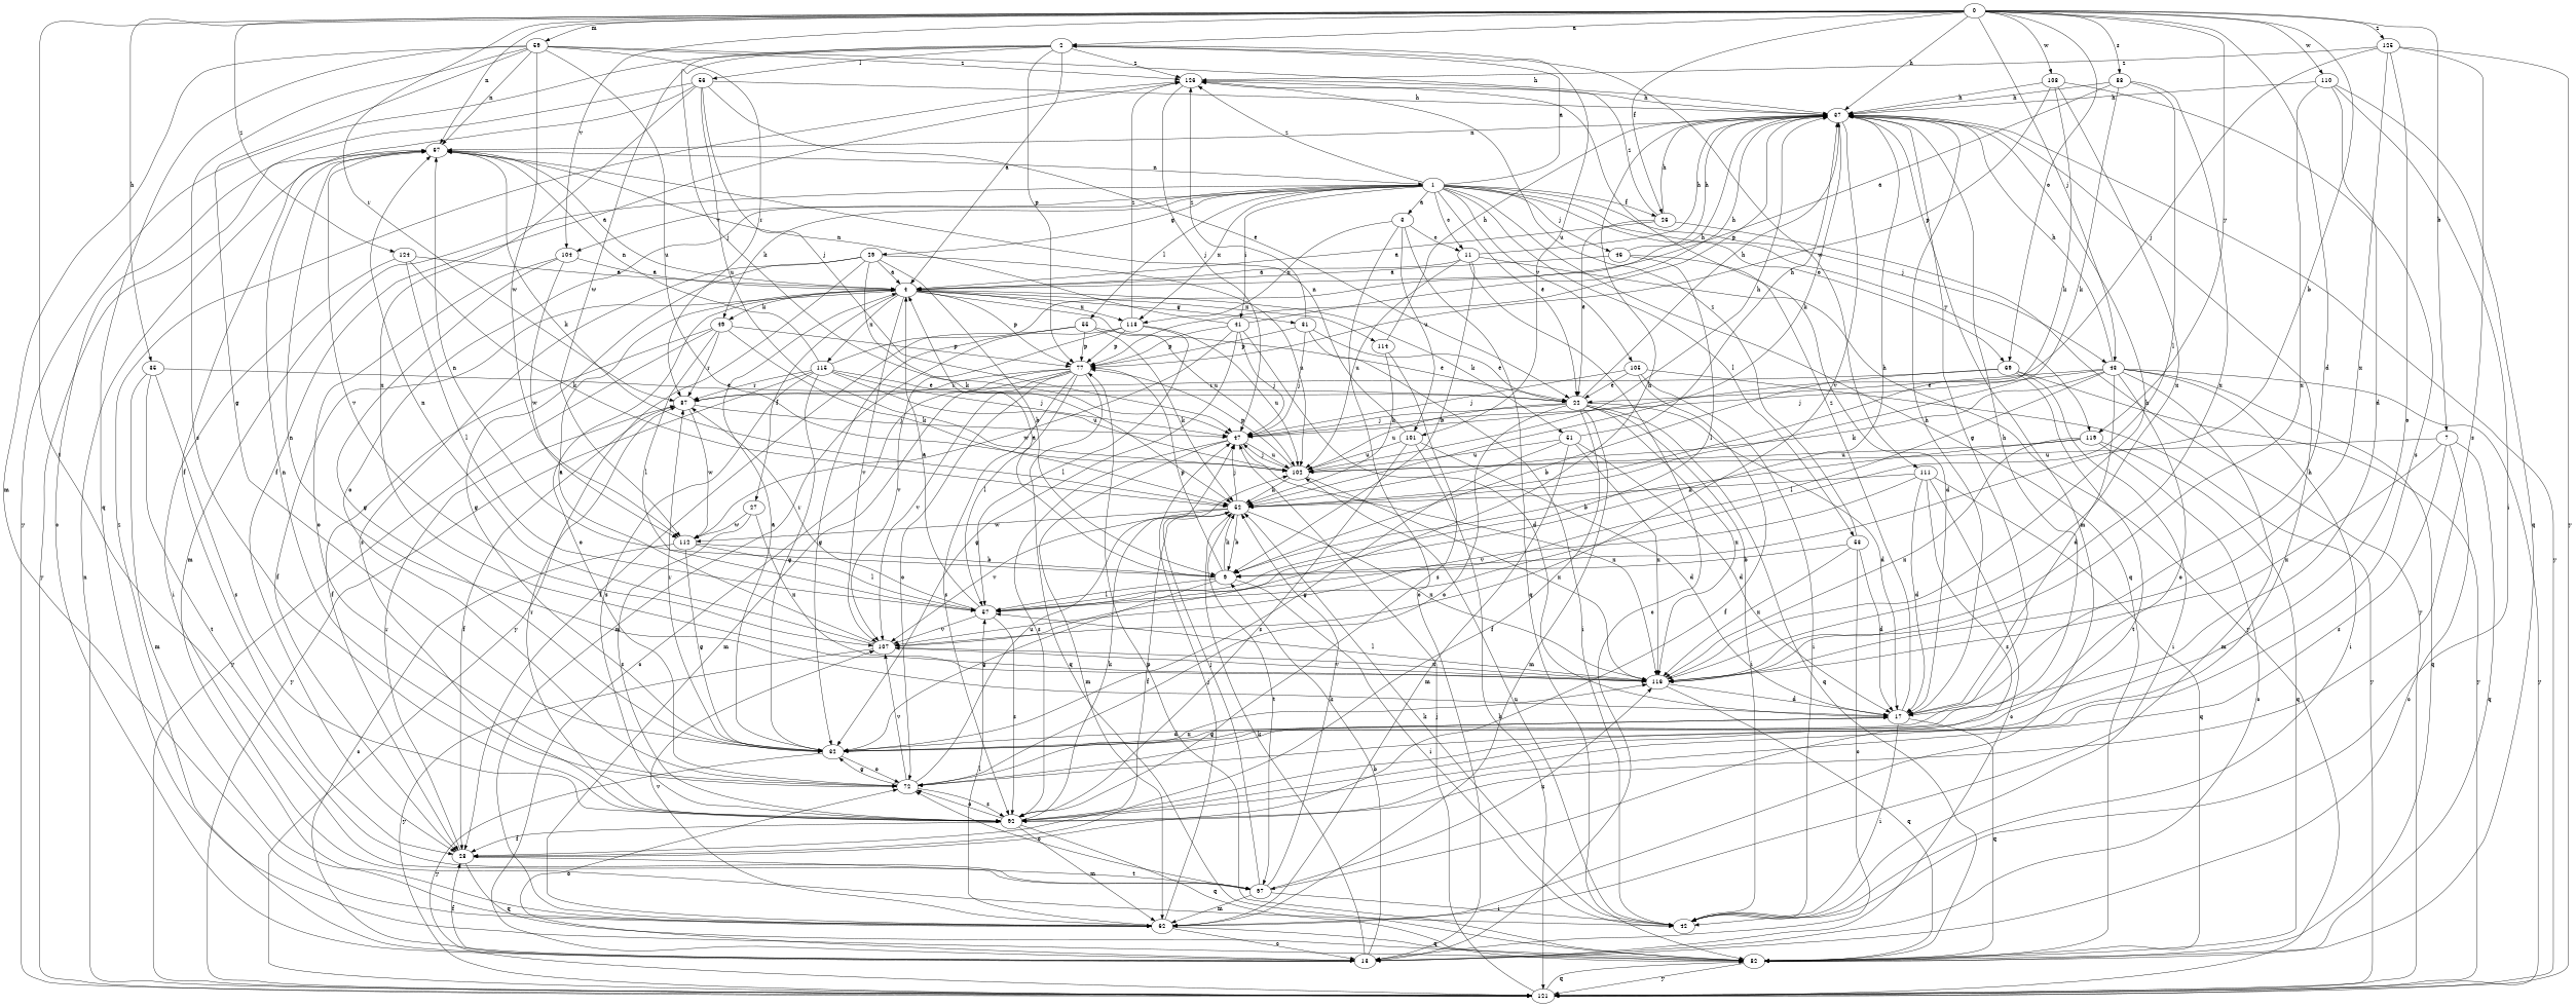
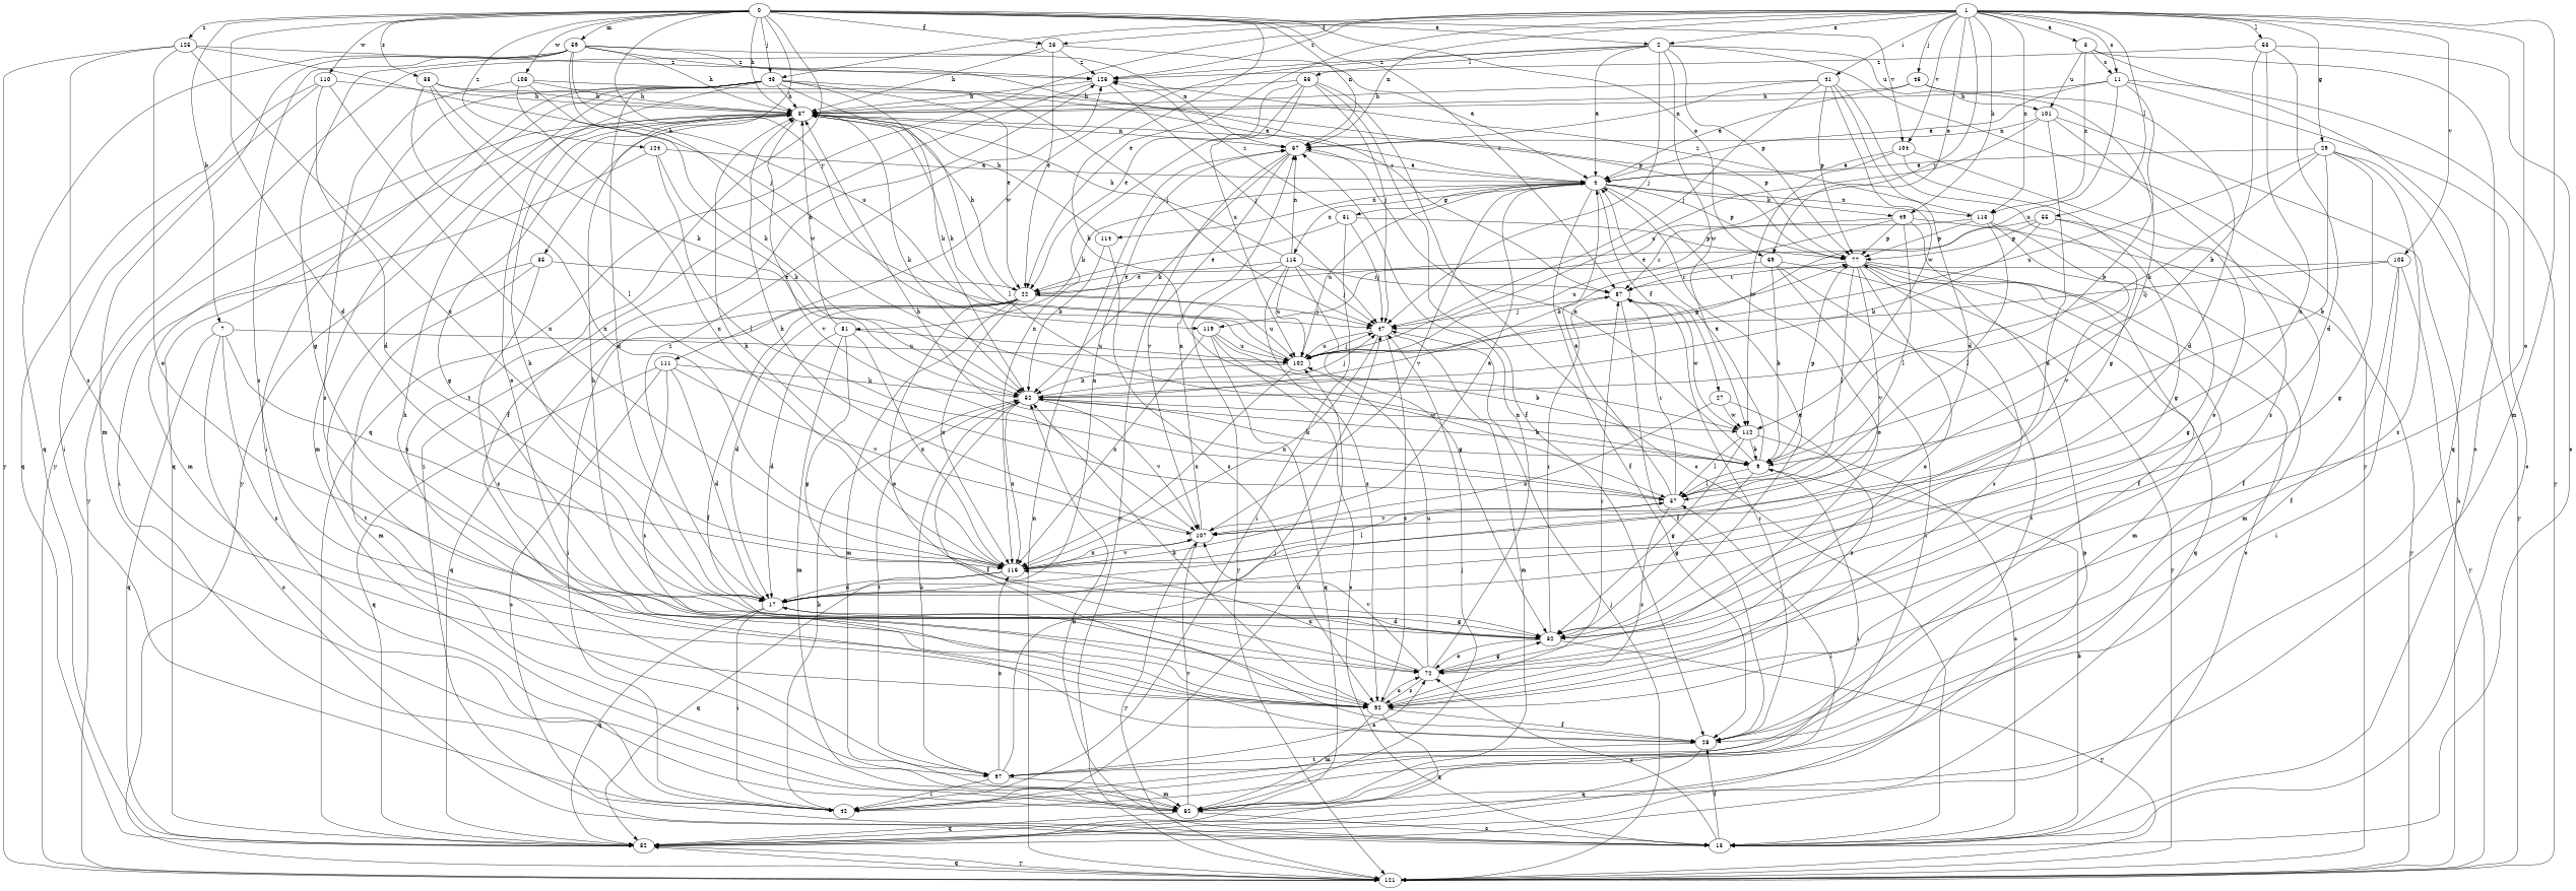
  strict digraph {
    0
    2
    7
    9
    17
    26
    35
    37
    43
    59
    67
    69
    87
    88
    97
    104
    108
    110
    119
    124
    125
    126
    4
    47
    56
    77
    101
    111
    112
    121
    82
    13
    102
    92
    116
    32
    42
    52
    57
    22
    62
    107
    72
    28
    1
    3
    11
    29
    41
    46
    49
    53
    55
    105
    113
    27
    31
-   51
+   51 [label=81]
    114
    115
    0 -> 2 [label=a]
    0 -> 7 [label=b]
    0 -> 9 [label=b]
    0 -> 17 [label=d]
    0 -> 26 [label=f]
    0 -> 35 [label=h]
    0 -> 37 [label=h]
    0 -> 43 [label=j]
    0 -> 59 [label=m]
    0 -> 67 [label=n]
    0 -> 69 [label=o]
    0 -> 87 [label=r]
    0 -> 88 [label=s]
    0 -> 97 [label=t]
    0 -> 104 [label=v]
    0 -> 108 [label=w]
    0 -> 110 [label=w]
    0 -> 119 [label=y]
    0 -> 124 [label=z]
    0 -> 125 [label=z]
    2 -> 126 [label=z]
    2 -> 4 [label=a]
    2 -> 47 [label=j]
    2 -> 56 [label=l]
    2 -> 77 [label=p]
    2 -> 101 [label=u]
    2 -> 111 [label=w]
    2 -> 112 [label=w]
    2 -> 121 [label=y]
    7 -> 82 [label=q]
    7 -> 13 [label=c]
    7 -> 102 [label=u]
    7 -> 92 [label=s]
    7 -> 116 [label=x]
    9 -> 67 [label=n]
    9 -> 4 [label=a]
    9 -> 77 [label=p]
    9 -> 32 [label=g]
    9 -> 42 [label=i]
    9 -> 52 [label=k]
    9 -> 57 [label=l]
    17 -> 37 [label=h]
    17 -> 67 [label=n]
    17 -> 126 [label=z]
    17 -> 82 [label=q]
    17 -> 32 [label=g]
    17 -> 42 [label=i]
    26 -> 37 [label=h]
    26 -> 126 [label=z]
    26 -> 4 [label=a]
    26 -> 121 [label=y]
    26 -> 22 [label=e]
    35 -> 97 [label=t]
    35 -> 92 [label=s]
    35 -> 22 [label=e]
    35 -> 62 [label=m]
    37 -> 67 [label=n]
    37 -> 77 [label=p]
    37 -> 121 [label=y]
    37 -> 32 [label=g]
    37 -> 52 [label=k]
    37 -> 62 [label=m]
    37 -> 107 [label=v]
    43 -> 17 [label=d]
    43 -> 37 [label=h]
    43 -> 47 [label=j]
    43 -> 121 [label=y]
    43 -> 82 [label=q]
    43 -> 42 [label=i]
    43 -> 52 [label=k]
    43 -> 57 [label=l]
    43 -> 22 [label=e]
    43 -> 62 [label=m]
    43 -> 72 [label=o]
    59 -> 37 [label=h]
    59 -> 67 [label=n]
    59 -> 87 [label=r]
    59 -> 126 [label=z]
    59 -> 112 [label=w]
    59 -> 82 [label=q]
    59 -> 102 [label=u]
    59 -> 92 [label=s]
    59 -> 32 [label=g]
    59 -> 62 [label=m]
    67 -> 4 [label=a]
    67 -> 121 [label=y]
    67 -> 52 [label=k]
    67 -> 107 [label=v]
    69 -> 9 [label=b]
    69 -> 87 [label=r]
    69 -> 97 [label=t]
    69 -> 121 [label=y]
    69 -> 42 [label=i]
    87 -> 47 [label=j]
    87 -> 112 [label=w]
    87 -> 28 [label=f]
    88 -> 37 [label=h]
    88 -> 4 [label=a]
    88 -> 116 [label=x]
    88 -> 52 [label=k]
    88 -> 57 [label=l]
    97 -> 47 [label=j]
    97 -> 116 [label=x]
    97 -> 42 [label=i]
    97 -> 52 [label=k]
    97 -> 62 [label=m]
    97 -> 72 [label=o]
    104 -> 4 [label=a]
    104 -> 112 [label=w]
    104 -> 32 [label=g]
    104 -> 72 [label=o]
    108 -> 37 [label=h]
    108 -> 77 [label=p]
    108 -> 92 [label=s]
    108 -> 116 [label=x]
    108 -> 52 [label=k]
    110 -> 17 [label=d]
    110 -> 37 [label=h]
    110 -> 82 [label=q]
    110 -> 116 [label=x]
    110 -> 42 [label=i]
    119 -> 9 [label=b]
    119 -> 82 [label=q]
    119 -> 13 [label=c]
    119 -> 102 [label=u]
    119 -> 116 [label=x]
    124 -> 4 [label=a]
    124 -> 42 [label=i]
    124 -> 52 [label=k]
    124 -> 57 [label=l]
    125 -> 126 [label=z]
    125 -> 47 [label=j]
    125 -> 121 [label=y]
    125 -> 92 [label=s]
    125 -> 116 [label=x]
    125 -> 72 [label=o]
    126 -> 37 [label=h]
    126 -> 47 [label=j]
    126 -> 28 [label=f]
    4 -> 77 [label=p]
    4 -> 102 [label=u]
    4 -> 107 [label=v]
    4 -> 72 [label=o]
    4 -> 28 [label=f]
    4 -> 49 [label=k]
    4 -> 113 [label=x]
    4 -> 27 [label=f]
    4 -> 31 [label=g]
    4 -> 51 [label=k]
    4 -> 114 [label=x]
    4 -> 115 [label=x]
    47 -> 102 [label=u]
    47 -> 92 [label=s]
    47 -> 116 [label=x]
    47 -> 62 [label=m]
    56 -> 37 [label=h]
    56 -> 47 [label=j]
    56 -> 13 [label=c]
    56 -> 102 [label=u]
    56 -> 116 [label=x]
    56 -> 22 [label=e]
    56 -> 28 [label=f]
    77 -> 87 [label=r]
    77 -> 82 [label=q]
    77 -> 13 [label=c]
    77 -> 92 [label=s]
    77 -> 57 [label=l]
    77 -> 62 [label=m]
    77 -> 107 [label=v]
    77 -> 72 [label=o]
    101 -> 17 [label=d]
    101 -> 67 [label=n]
    101 -> 121 [label=h]
    101 -> 102 [label=u]
    101 -> 92 [label=s]
    111 -> 17 [label=d]
    111 -> 82 [label=q]
    111 -> 13 [label=c]
    111 -> 92 [label=s]
    111 -> 52 [label=k]
    111 -> 107 [label=v]
    112 -> 9 [label=b]
    112 -> 13 [label=c]
    112 -> 32 [label=g]
    112 -> 57 [label=l]
    121 -> 67 [label=n]
    121 -> 47 [label=j]
    121 -> 82 [label=q]
    82 -> 77 [label=p]
    82 -> 121 [label=y]
    13 -> 9 [label=b]
    13 -> 126 [label=z]
    13 -> 52 [label=k]
    13 -> 72 [label=o]
    13 -> 28 [label=f]
    102 -> 37 [label=h]
    102 -> 47 [label=j]
    102 -> 77 [label=p]
    102 -> 116 [label=x]
    102 -> 52 [label=k]
    92 -> 37 [label=h]
    92 -> 87 [label=r]
    92 -> 82 [label=q]
    92 -> 52 [label=k]
    92 -> 62 [label=m]
    92 -> 72 [label=o]
    92 -> 28 [label=f]
    116 -> 17 [label=d]
    116 -> 37 [label=h]
    116 -> 82 [label=q]
    116 -> 57 [label=l]
    116 -> 107 [label=v]
    32 -> 17 [label=d]
    32 -> 37 [label=h]
    32 -> 87 [label=r]
    32 -> 4 [label=a]
    32 -> 121 [label=y]
    32 -> 72 [label=o]
    42 -> 102 [label=u]
    42 -> 52 [label=k]
    52 -> 9 [label=b]
    52 -> 97 [label=t]
    52 -> 47 [label=j]
    52 -> 112 [label=w]
    52 -> 116 [label=x]
    52 -> 107 [label=v]
    52 -> 28 [label=f]
    57 -> 37 [label=h]
    57 -> 87 [label=r]
    57 -> 4 [label=a]
    57 -> 92 [label=s]
    57 -> 107 [label=v]
    22 -> 17 [label=d]
    22 -> 37 [label=h]
    22 -> 47 [label=j]
    22 -> 82 [label=q]
    22 -> 102 [label=u]
    22 -> 116 [label=x]
    22 -> 42 [label=i]
    22 -> 62 [label=m]
    22 -> 72 [label=o]
    22 -> 28 [label=f]
    62 -> 47 [label=j]
    62 -> 82 [label=q]
    62 -> 13 [label=c]
    62 -> 57 [label=l]
    62 -> 107 [label=v]
    107 -> 37 [label=h]
    107 -> 67 [label=n]
    107 -> 4 [label=a]
    107 -> 121 [label=y]
    107 -> 116 [label=x]
    72 -> 67 [label=n]
    72 -> 102 [label=u]
    72 -> 92 [label=s]
    72 -> 116 [label=x]
    72 -> 32 [label=g]
    72 -> 107 [label=v]
    28 -> 87 [label=r]
    28 -> 97 [label=t]
    28 -> 82 [label=q]
    1 -> 2 [label=a]
    1 -> 26 [label=f]
    1 -> 43 [label=j]
-   67 -> 1 [label=n]
+   1 -> 67 [label=n]
    1 -> 69 [label=o]
    1 -> 104 [label=v]
    1 -> 119 [label=y]
    1 -> 126 [label=z]
    1 -> 82 [label=q]
    1 -> 22 [label=e]
    1 -> 62 [label=m]
    1 -> 72 [label=o]
    1 -> 3 [label=a]
    1 -> 11 [label=c]
    1 -> 29 [label=g]
    1 -> 41 [label=i]
    1 -> 46 [label=j]
    1 -> 49 [label=k]
    1 -> 53 [label=l]
    1 -> 55 [label=l]
    1 -> 105 [label=v]
    1 -> 113 [label=x]
    3 -> 101 [label=u]
    3 -> 82 [label=q]
    3 -> 13 [label=c]
    3 -> 11 [label=c]
    3 -> 113 [label=x]
    11 -> 9 [label=b]
    11 -> 37 [label=h]
    11 -> 4 [label=a]
    11 -> 121 [label=y]
    11 -> 13 [label=c]
    11 -> 102 [label=u]
    29 -> 9 [label=b]
    29 -> 4 [label=a]
    29 -> 121 [label=y]
    29 -> 102 [label=u]
    29 -> 92 [label=s]
    29 -> 32 [label=g]
    29 -> 52 [label=k]
    41 -> 17 [label=d]
    41 -> 37 [label=h]
    41 -> 67 [label=n]
    41 -> 47 [label=j]
    41 -> 77 [label=p]
    41 -> 112 [label=w]
    41 -> 32 [label=g]
    46 -> 17 [label=d]
    46 -> 37 [label=h]
    46 -> 4 [label=a]
    46 -> 57 [label=l]
    49 -> 87 [label=r]
    49 -> 77 [label=p]
    49 -> 121 [label=y]
    49 -> 52 [label=k]
    49 -> 57 [label=l]
    49 -> 28 [label=f]
    53 -> 9 [label=b]
    53 -> 17 [label=d]
    53 -> 126 [label=z]
    53 -> 13 [label=c]
    53 -> 116 [label=x]
    55 -> 77 [label=p]
    55 -> 32 [label=g]
    55 -> 52 [label=k]
    55 -> 22 [label=e]
    55 -> 28 [label=f]
    105 -> 47 [label=j]
    105 -> 121 [label=y]
    105 -> 42 [label=i]
    105 -> 22 [label=e]
    105 -> 28 [label=f]
    113 -> 126 [label=z]
    113 -> 77 [label=p]
    113 -> 102 [label=u]
    113 -> 57 [label=l]
    113 -> 62 [label=m]
    113 -> 107 [label=v]
    27 -> 112 [label=w]
    27 -> 92 [label=s]
    27 -> 116 [label=x]
    31 -> 126 [label=z]
    31 -> 47 [label=j]
    31 -> 77 [label=p]
    31 -> 42 [label=i]
    31 -> 22 [label=e]
    51 -> 17 [label=d]
    51 -> 37 [label=h]
    51 -> 102 [label=u]
    51 -> 116 [label=x]
    51 -> 32 [label=g]
    51 -> 62 [label=m]
    114 -> 37 [label=h]
    114 -> 92 [label=s]
    114 -> 52 [label=k]
    115 -> 37 [label=h]
    115 -> 67 [label=n]
    115 -> 87 [label=r]
    115 -> 47 [label=j]
    115 -> 121 [label=y]
    115 -> 102 [label=u]
    115 -> 92 [label=s]
    115 -> 32 [label=g]
    115 -> 22 [label=e]
  }
